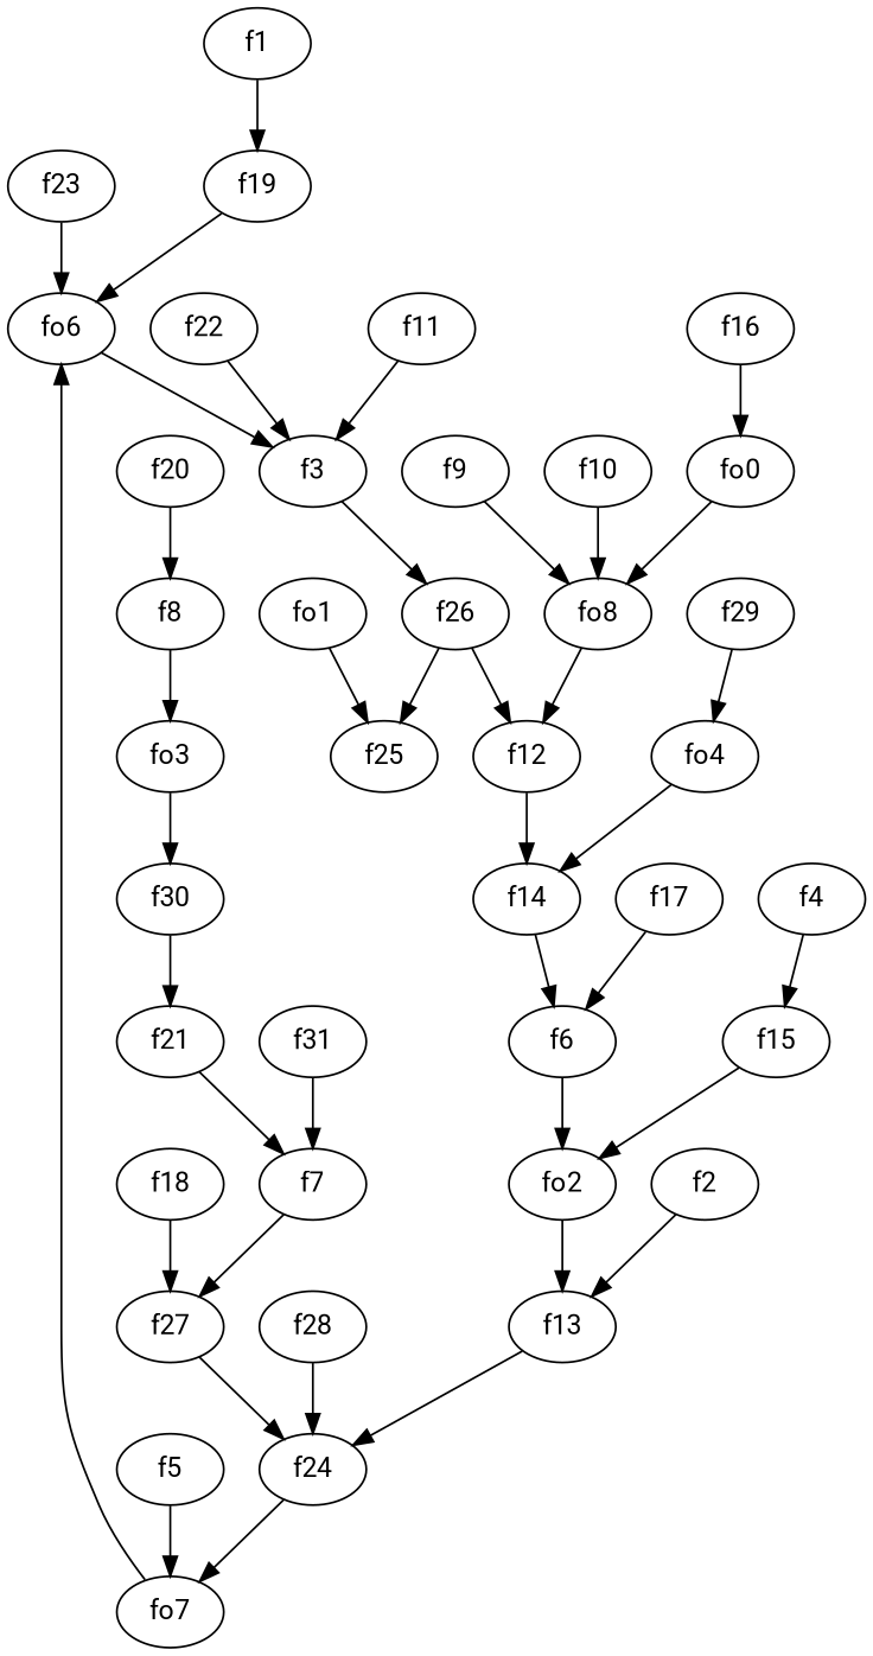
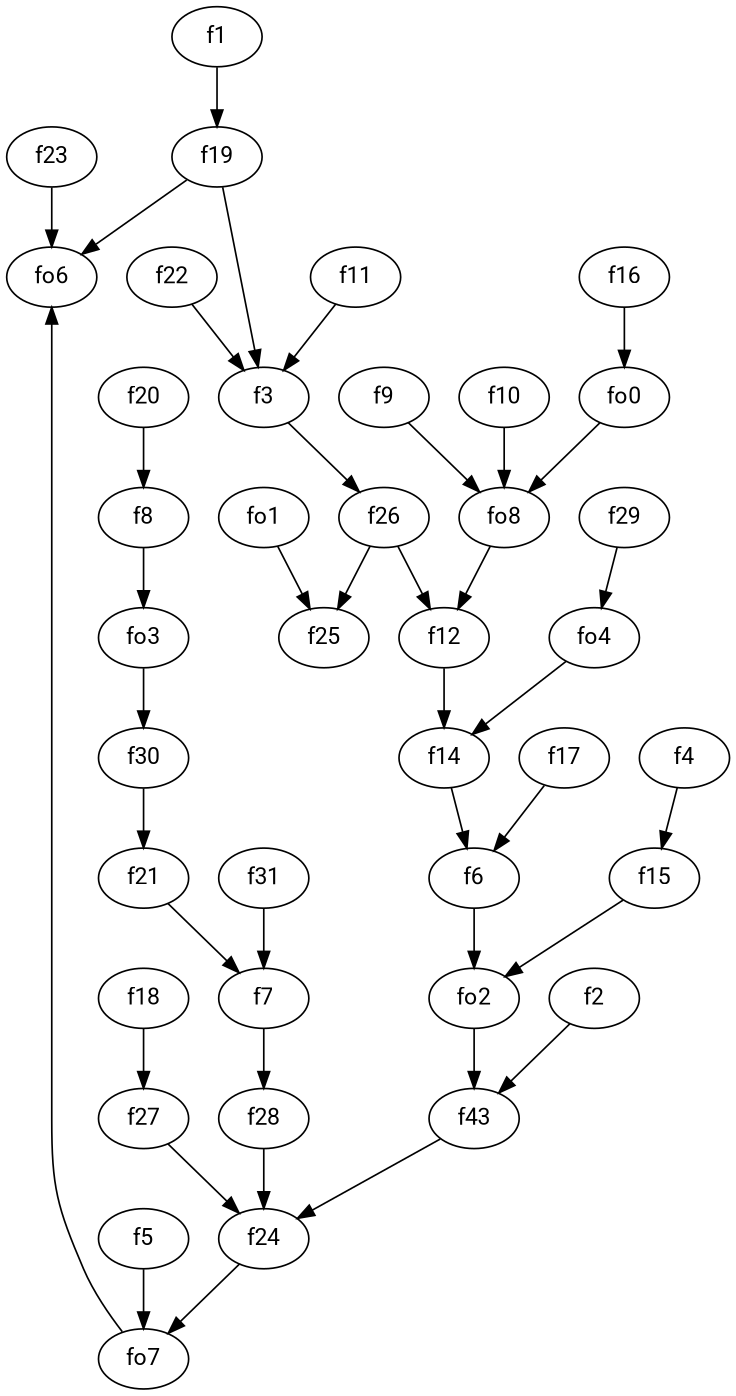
  strict digraph {
    fontname=Roboto
    node [fontname=Roboto]
    edge [fontname=Roboto weight=2]
    f1
    f19
    fo6
    f2
-   f13
+   f13 [label=f43]
    f24
    f3
    f26
    f12
    f25
    f4
    f15
    fo2
    f5
    fo7
    f6
    f7
    f28
    f8
    fo3
    f30
    f9
    fo8
    f10
    f11
    f14
    n27 [label=fo0]
    f16
    f17
    f18
    f27
    f20
    f21
    f22
    f23
    f29
    fo4
    f31
    fo1
    f1 -> f19
    f19 -> fo6
-   fo6 -> f3
+   f19 -> f3
    f2 -> f13
    f13 -> f24
    f24 -> fo7
    f3 -> f26
    f26 -> f12
    f26 -> f25
    f12 -> f14
    f4 -> f15
    f15 -> fo2
    fo2 -> f13
    f5 -> fo7
    fo7 -> fo6
    f6 -> fo2
-   f7 -> f27
+   f7 -> f28
    f28 -> f24
    f8 -> fo3
    fo3 -> f30
    f30 -> f21
    f9 -> fo8
    fo8 -> f12
    f10 -> fo8
    f11 -> f3
    f14 -> f6
    n27 -> fo8
    f16 -> n27
    f17 -> f6
    f18 -> f27
    f27 -> f24
    f20 -> f8
    f21 -> f7
    f22 -> f3
    f23 -> fo6
    f29 -> fo4
    fo4 -> f14
    f31 -> f7
    fo1 -> f25
  }
